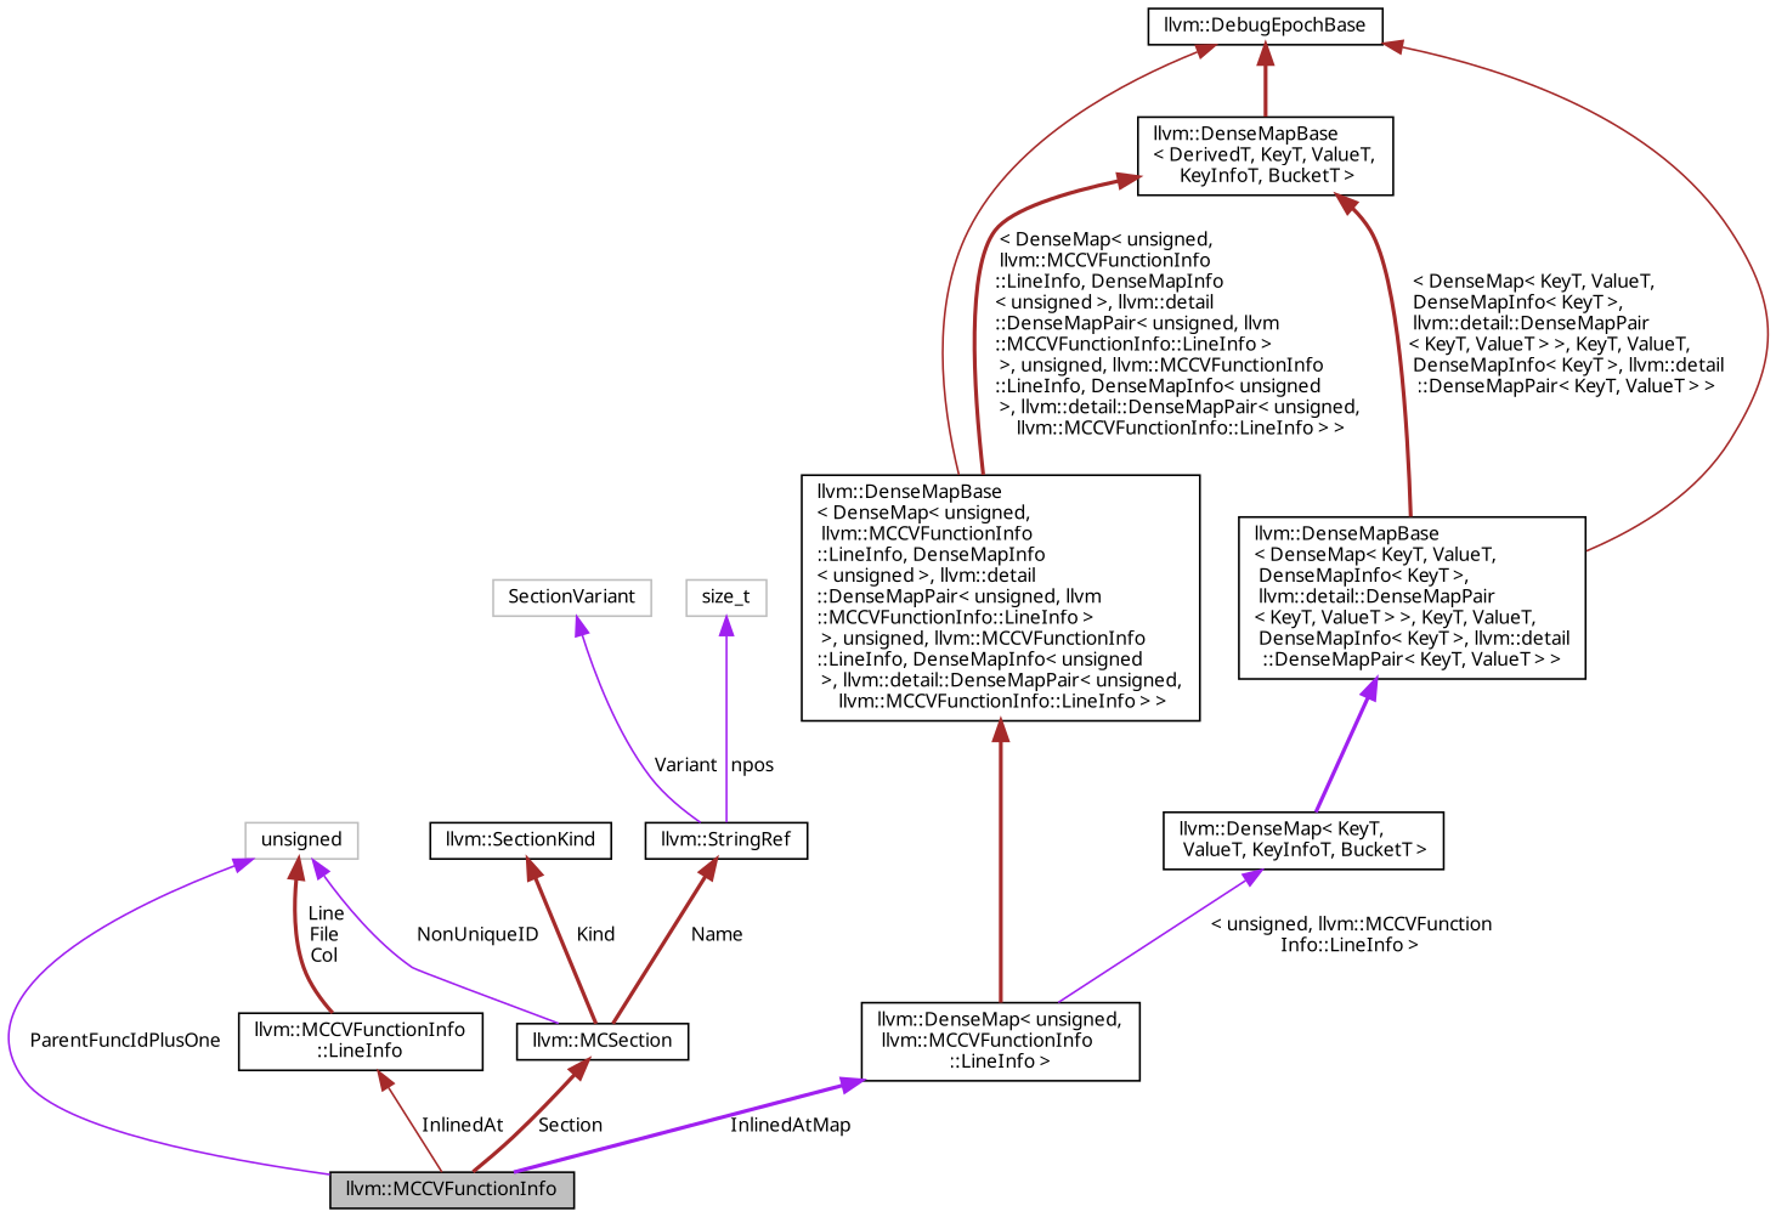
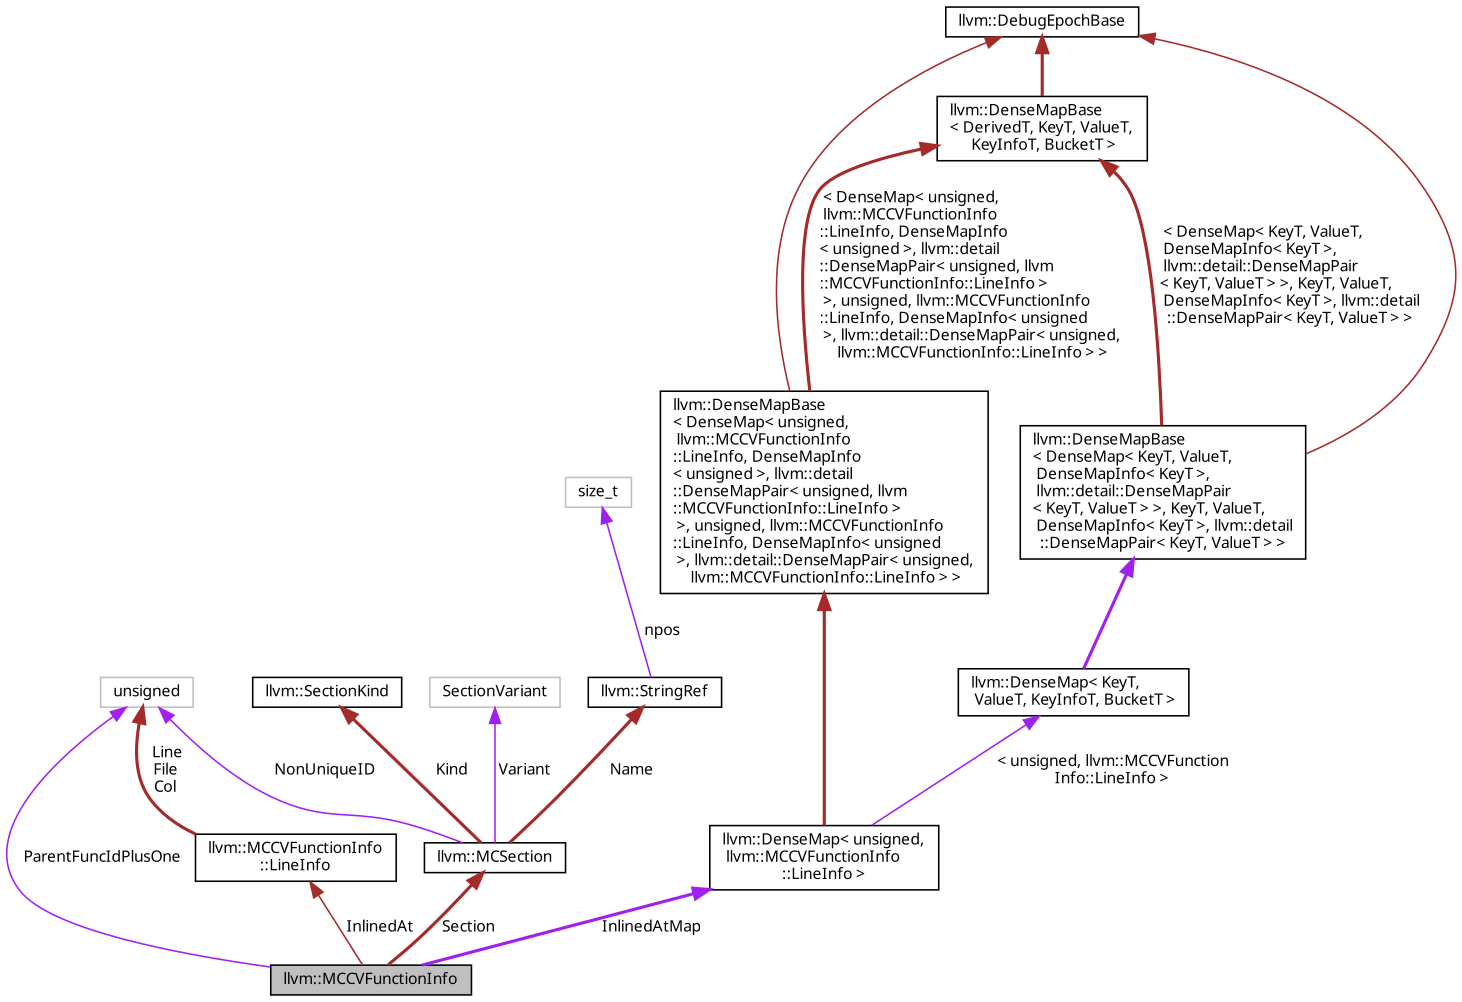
  digraph {
    fontname="Noto Sans"
    rankdir=TB
    node [color=black fontname="Noto Sans" fontsize=10 shape=record]
    edge [color=brown dir=back fontname="Noto Sans" fontsize=10 labelfontname=Helvetica labelfontsize=10 style=bold]
    n1 [fillcolor=grey75 fontcolor=black height=0.2 label="llvm::MCCVFunctionInfo" style=filled width=0.4]
    n2 [height=0.2 label="llvm::MCCVFunctionInfo\l::LineInfo" width=0.4]
    n3 [color=grey75 height=0.2 label=unsigned width=0.4]
    n4 [height=0.2 label="llvm::MCSection" width=0.4]
    n5 [height=0.2 label="llvm::SectionKind" width=0.4]
    n6 [color=grey75 height=0.2 label=SectionVariant width=0.4]
    n7 [height=0.2 label="llvm::StringRef" width=0.4]
    n8 [color=grey75 height=0.2 label=size_t width=0.4]
    n9 [height=0.2 label="llvm::DenseMap\< unsigned,\l llvm::MCCVFunctionInfo\l::LineInfo \>" width=0.4]
    n10 [height=0.2 label="llvm::DenseMapBase\l\< DenseMap\< unsigned,\l llvm::MCCVFunctionInfo\l::LineInfo, DenseMapInfo\l\< unsigned \>, llvm::detail\l::DenseMapPair\< unsigned, llvm\l::MCCVFunctionInfo::LineInfo \>\l \>, unsigned, llvm::MCCVFunctionInfo\l::LineInfo, DenseMapInfo\< unsigned\l \>, llvm::detail::DenseMapPair\< unsigned,\l llvm::MCCVFunctionInfo::LineInfo \> \>" width=0.4]
    n11 [height=0.2 label="llvm::DebugEpochBase" width=0.4]
    n12 [height=0.2 label="llvm::DenseMapBase\l\< DerivedT, KeyT, ValueT,\l KeyInfoT, BucketT \>" width=0.4]
    n13 [height=0.2 label="llvm::DenseMapBase\l\< DenseMap\< KeyT, ValueT,\l DenseMapInfo\< KeyT \>,\l llvm::detail::DenseMapPair\l\< KeyT, ValueT \> \>, KeyT, ValueT,\l DenseMapInfo\< KeyT \>, llvm::detail\l::DenseMapPair\< KeyT, ValueT \> \>" width=0.4]
    n14 [height=0.2 label="llvm::DenseMap\< KeyT,\l ValueT, KeyInfoT, BucketT \>" width=0.4]
    n2 -> n1 [label=" InlinedAt" style=solid]
    n3 -> n1 [color=purple label=" ParentFuncIdPlusOne" style=solid]
    n3 -> n2 [label=" Line\nFile\nCol"]
    n3 -> n4 [color=purple label=" NonUniqueID" style=solid]
    n4 -> n1 [label=" Section"]
    n5 -> n4 [label=" Kind"]
-   n6 -> n7 [color=purple label=" Variant" style=solid]
+   n6 -> n4 [color=purple label=" Variant" style=solid]
    n7 -> n4 [label=" Name"]
    n8 -> n7 [color=purple label=" npos" style=solid]
    n9 -> n1 [color=purple label=" InlinedAtMap"]
    n10 -> n9
    n11 -> n10 [style=solid]
    n11 -> n12
    n11 -> n13 [style=solid]
    n12 -> n10 [label=" \< DenseMap\< unsigned,\l llvm::MCCVFunctionInfo\l::LineInfo, DenseMapInfo\l\< unsigned \>, llvm::detail\l::DenseMapPair\< unsigned, llvm\l::MCCVFunctionInfo::LineInfo \>\l \>, unsigned, llvm::MCCVFunctionInfo\l::LineInfo, DenseMapInfo\< unsigned\l \>, llvm::detail::DenseMapPair\< unsigned,\l llvm::MCCVFunctionInfo::LineInfo \> \>"]
    n12 -> n13 [label=" \< DenseMap\< KeyT, ValueT,\l DenseMapInfo\< KeyT \>,\l llvm::detail::DenseMapPair\l\< KeyT, ValueT \> \>, KeyT, ValueT,\l DenseMapInfo\< KeyT \>, llvm::detail\l::DenseMapPair\< KeyT, ValueT \> \>"]
    n13 -> n14 [color=purple]
    n14 -> n9 [color=purple label=" \< unsigned, llvm::MCCVFunction\lInfo::LineInfo \>" style=solid]
  }
